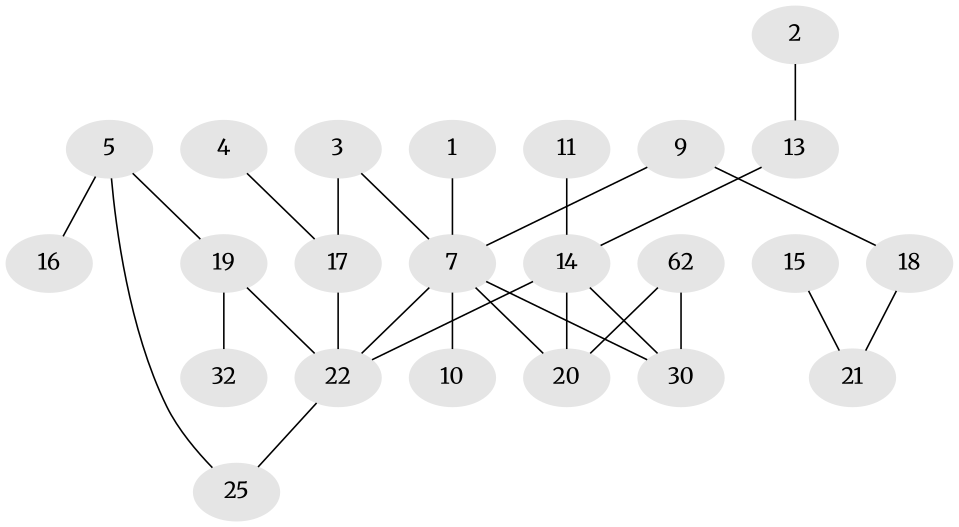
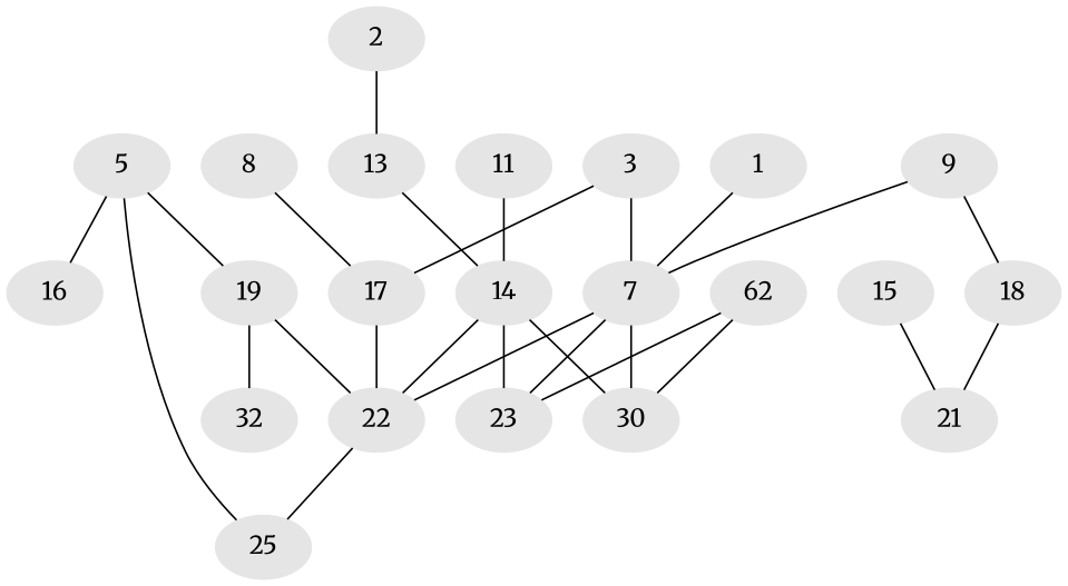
  graph {
    fontname=Merriweather
    node [color=gray90 fontname=Merriweather style=filled]
    edge [fontname=Merriweather weight=1.0]
    1
    7
-   10
-   20
+   20 [label=23]
    22
    30
    2
    13
    14
    3
    17
    n12 [label=9]
    18
    21
    5
    16
    19
    25
    32
-   8 [label=4]
+   8
    11
    n22 [label=62]
    15
    1 -- 7
-   7 -- 10
    7 -- 20
    7 -- 22
    7 -- 30
    22 -- 25
    2 -- 13
    13 -- 14
    14 -- 20 [weight=2.0]
    14 -- 22
    14 -- 30
    3 -- 7
    3 -- 17
    17 -- 22
    n12 -- 7
    n12 -- 18
    18 -- 21
    5 -- 16
    5 -- 19
    5 -- 25
    19 -- 22
    19 -- 32
    8 -- 17
    11 -- 14
    n22 -- 20
    n22 -- 30
    15 -- 21
  }
